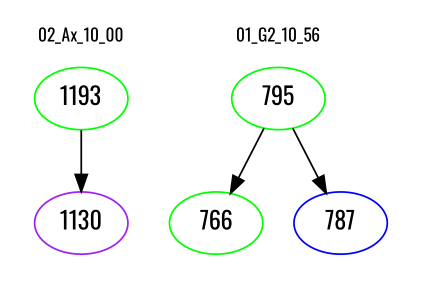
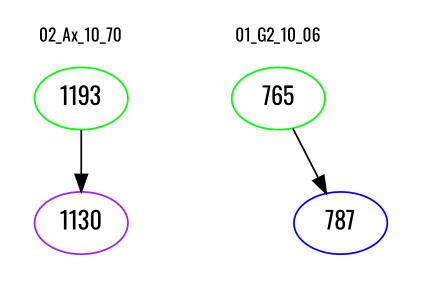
  digraph {
    fontname=Oswald
    node [color=green fontname=Oswald]
    edge [color=black fontname=Oswald]
    n1 [label=1193]
    n2 [color=purple label=1130]
-   n3 [label=795]
-   n4 [label=766]
+   n3 [label=765]
    n5 [color=blue label=787]
    subgraph cluster_1 {
      color=white
      fontsize=10
-     label="02_Ax_10_00"
+     label="02_Ax_10_70"
      n1
      n2
    }
    subgraph cluster_2 {
      color=white
      fontsize=10
-     label="01_G2_10_56"
+     label="01_G2_10_06"
      n3
-     n4
      n5
    }
    n1 -> n2
-   n3 -> n4
    n3 -> n5
  }
